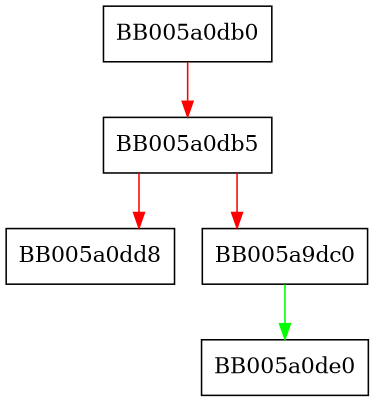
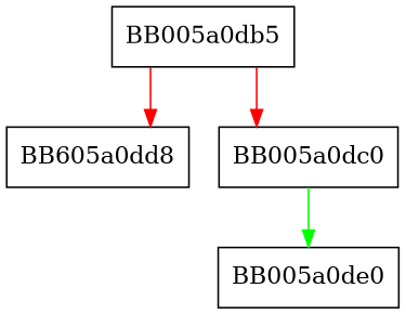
  digraph {
    splines=ortho
    node [shape=box]
    edge [color=red]
-   BB005a0db0
    BB005a0db5
-   BB005a0dd8
-   BB005a0dc0 [label=BB005a9dc0]
+   BB005a0dd8 [label=BB605a0dd8]
+   BB005a0dc0
    BB005a0de0
-   BB005a0db0 -> BB005a0db5
    BB005a0db5 -> BB005a0dd8
    BB005a0db5 -> BB005a0dc0
    BB005a0dc0 -> BB005a0de0 [color=green]
  }
